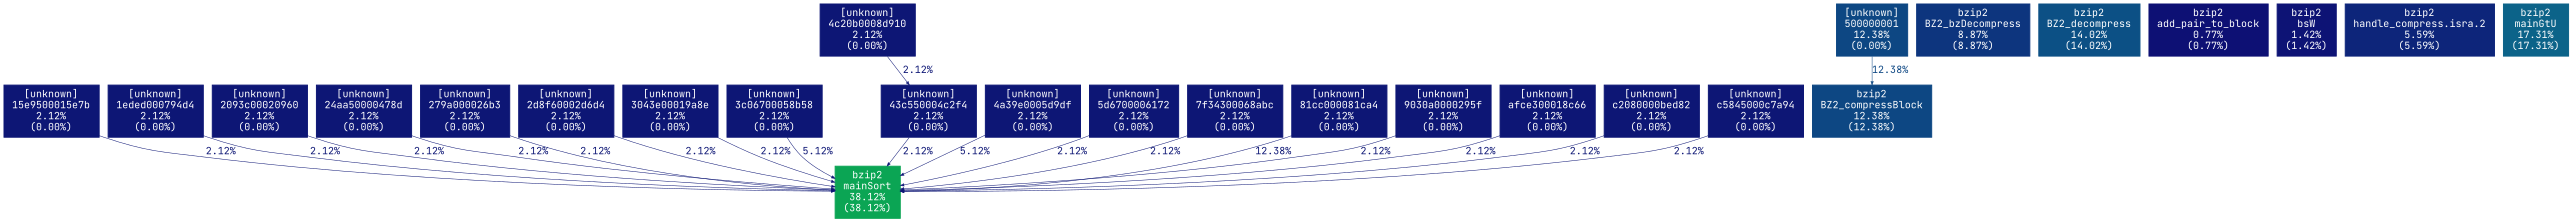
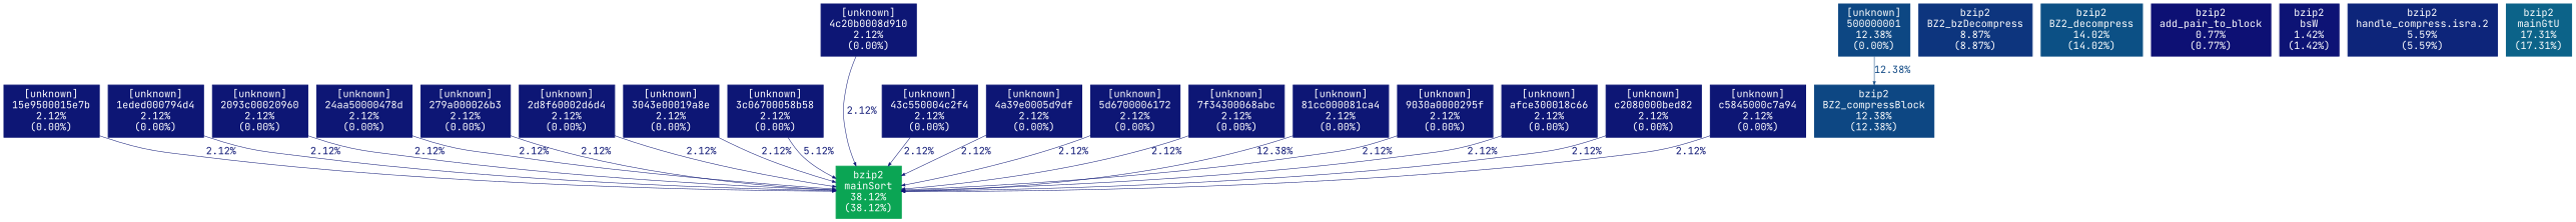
  digraph {
    fontname="JetBrains Mono"
    nodesep=0.125
    ranksep=0.25
    node [color="#0d1675" fontcolor="#ffffff" fontname="JetBrains Mono" fontsize=10.00 shape=box style=filled]
    edge [arrowsize=0.35 color="#0d1675" fontcolor="#0d1675" fontname="JetBrains Mono" fontsize=10.00 labeldistance=0.50 penwidth=0.50]
    n1 [height=0 label="[unknown]\n15e9500015e7b\n2.12%\n(0.00%)" width=0]
    n2 [color="#0ba554" height=0 label="bzip2\nmainSort\n38.12%\n(38.12%)" width=0]
    n3 [height=0 label="[unknown]\n1eded000794d4\n2.12%\n(0.00%)" width=0]
    n4 [height=0 label="[unknown]\n2093c00020960\n2.12%\n(0.00%)" width=0]
    n5 [height=0 label="[unknown]\n24aa50000478d\n2.12%\n(0.00%)" width=0]
    n6 [height=0 label="[unknown]\n279a000026b3\n2.12%\n(0.00%)" width=0]
    n7 [height=0 label="[unknown]\n2d8f60002d6d4\n2.12%\n(0.00%)" width=0]
    n8 [height=0 label="[unknown]\n3043e00019a8e\n2.12%\n(0.00%)" width=0]
    n9 [height=0 label="[unknown]\n3c06700058b58\n2.12%\n(0.00%)" width=0]
    n10 [height=0 label="[unknown]\n43c550004c2f4\n2.12%\n(0.00%)" width=0]
    n11 [height=0 label="[unknown]\n4a39e0005d9df\n2.12%\n(0.00%)" width=0]
    n12 [height=0 label="[unknown]\n4c20b0008d910\n2.12%\n(0.00%)" width=0]
    n13 [color="#0d4783" height=0 label="[unknown]\n500000001\n12.38%\n(0.00%)" width=0]
    n14 [color="#0d4783" height=0 label="bzip2\nBZ2_compressBlock\n12.38%\n(12.38%)" width=0]
    n15 [height=0 label="[unknown]\n5d6700006172\n2.12%\n(0.00%)" width=0]
    n16 [height=0 label="[unknown]\n7f34300068abc\n2.12%\n(0.00%)" width=0]
    n17 [height=0 label="[unknown]\n81cc000081ca4\n2.12%\n(0.00%)" width=0]
    n18 [height=0 label="[unknown]\n9030a0000295f\n2.12%\n(0.00%)" width=0]
    n19 [color="#0d357e" height=0 label="bzip2\nBZ2_bzDecompress\n8.87%\n(8.87%)" width=0]
    n20 [color="#0c5085" height=0 label="bzip2\nBZ2_decompress\n14.02%\n(14.02%)" width=0]
    n21 [color="#0d1074" height=0 label="bzip2\nadd_pair_to_block\n0.77%\n(0.77%)" width=0]
    n22 [height=0 label="[unknown]\nafce300018c66\n2.12%\n(0.00%)" width=0]
    n23 [color="#0d1375" height=0 label="bzip2\nbsW\n1.42%\n(1.42%)" width=0]
    n24 [height=0 label="[unknown]\nc2080000bed82\n2.12%\n(0.00%)" width=0]
    n25 [height=0 label="[unknown]\nc5845000c7a94\n2.12%\n(0.00%)" width=0]
    n26 [color="#0d257a" height=0 label="bzip2\nhandle_compress.isra.2\n5.59%\n(5.59%)" width=0]
    n27 [color="#0c6389" height=0 label="bzip2\nmainGtU\n17.31%\n(17.31%)" width=0]
    n1 -> n2 [label="2.12%"]
    n3 -> n2 [label="2.12%"]
    n4 -> n2 [label="2.12%"]
    n5 -> n2 [label="2.12%"]
    n6 -> n2 [label="2.12%"]
    n7 -> n2 [label="2.12%"]
    n8 -> n2 [label="2.12%"]
    n9 -> n2 [label="5.12%"]
    n10 -> n2 [label="2.12%"]
-   n11 -> n2 [label="5.12%"]
-   n12 -> n10 [label="2.12%"]
+   n11 -> n2 [label="2.12%"]
+   n12 -> n2 [label="2.12%"]
    n13 -> n14 [color="#0d4783" fontcolor="#0d4783" label="12.38%"]
    n15 -> n2 [label="2.12%"]
    n16 -> n2 [label="2.12%"]
    n17 -> n2 [label="12.38%"]
    n18 -> n2 [label="2.12%"]
    n22 -> n2 [label="2.12%"]
    n24 -> n2 [label="2.12%"]
    n25 -> n2 [label="2.12%"]
  }
